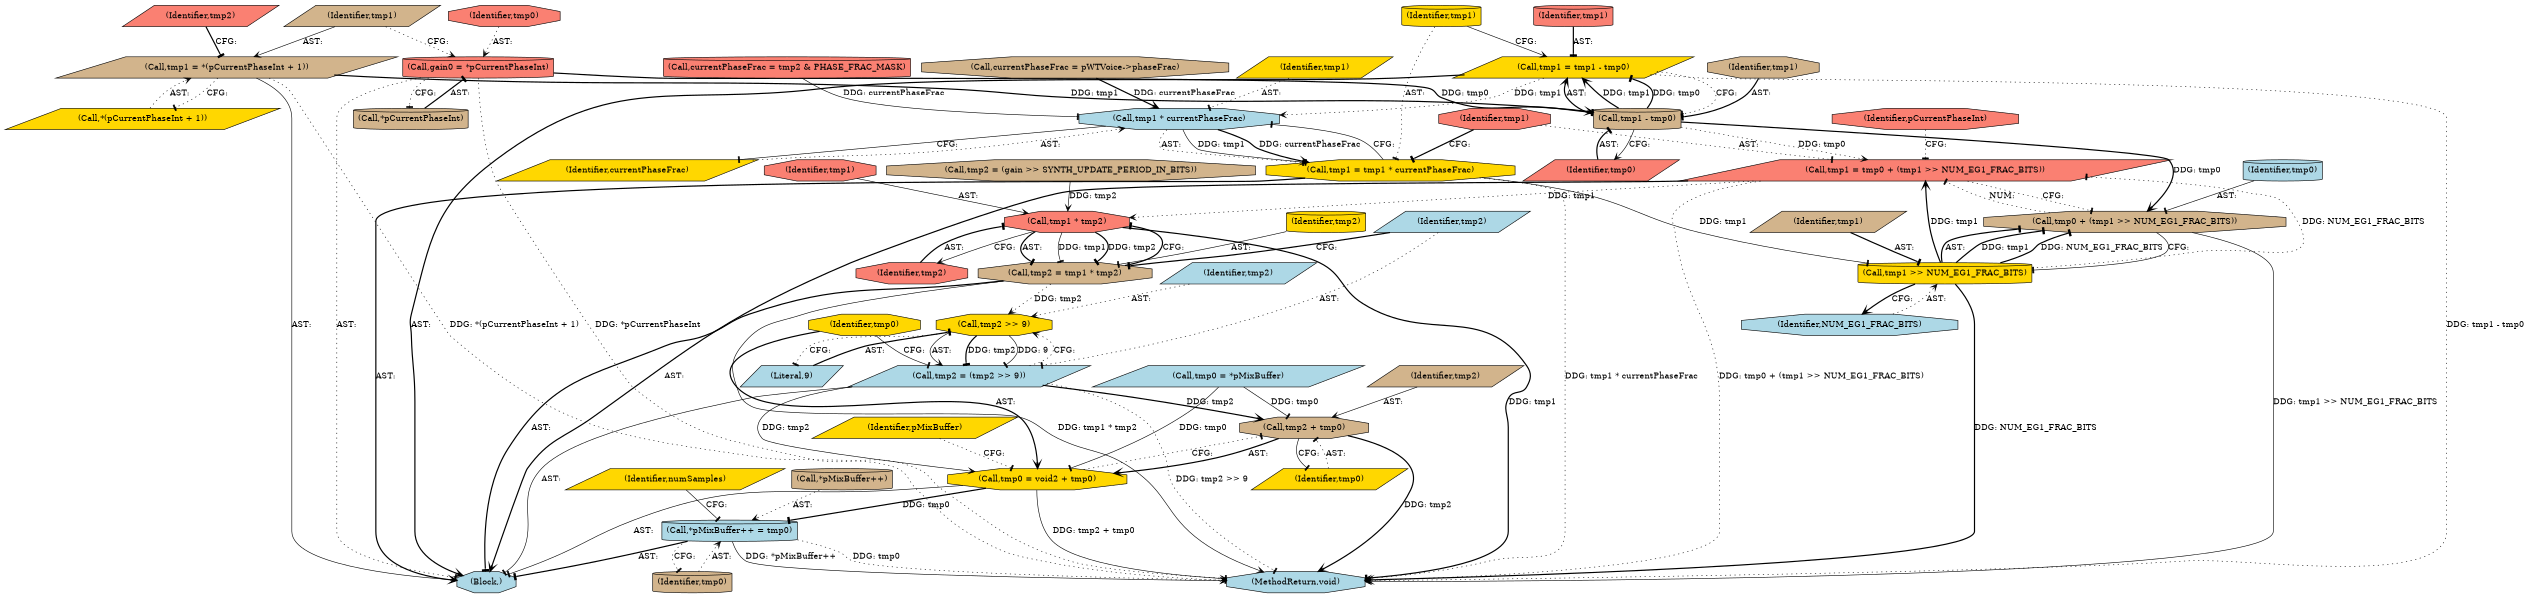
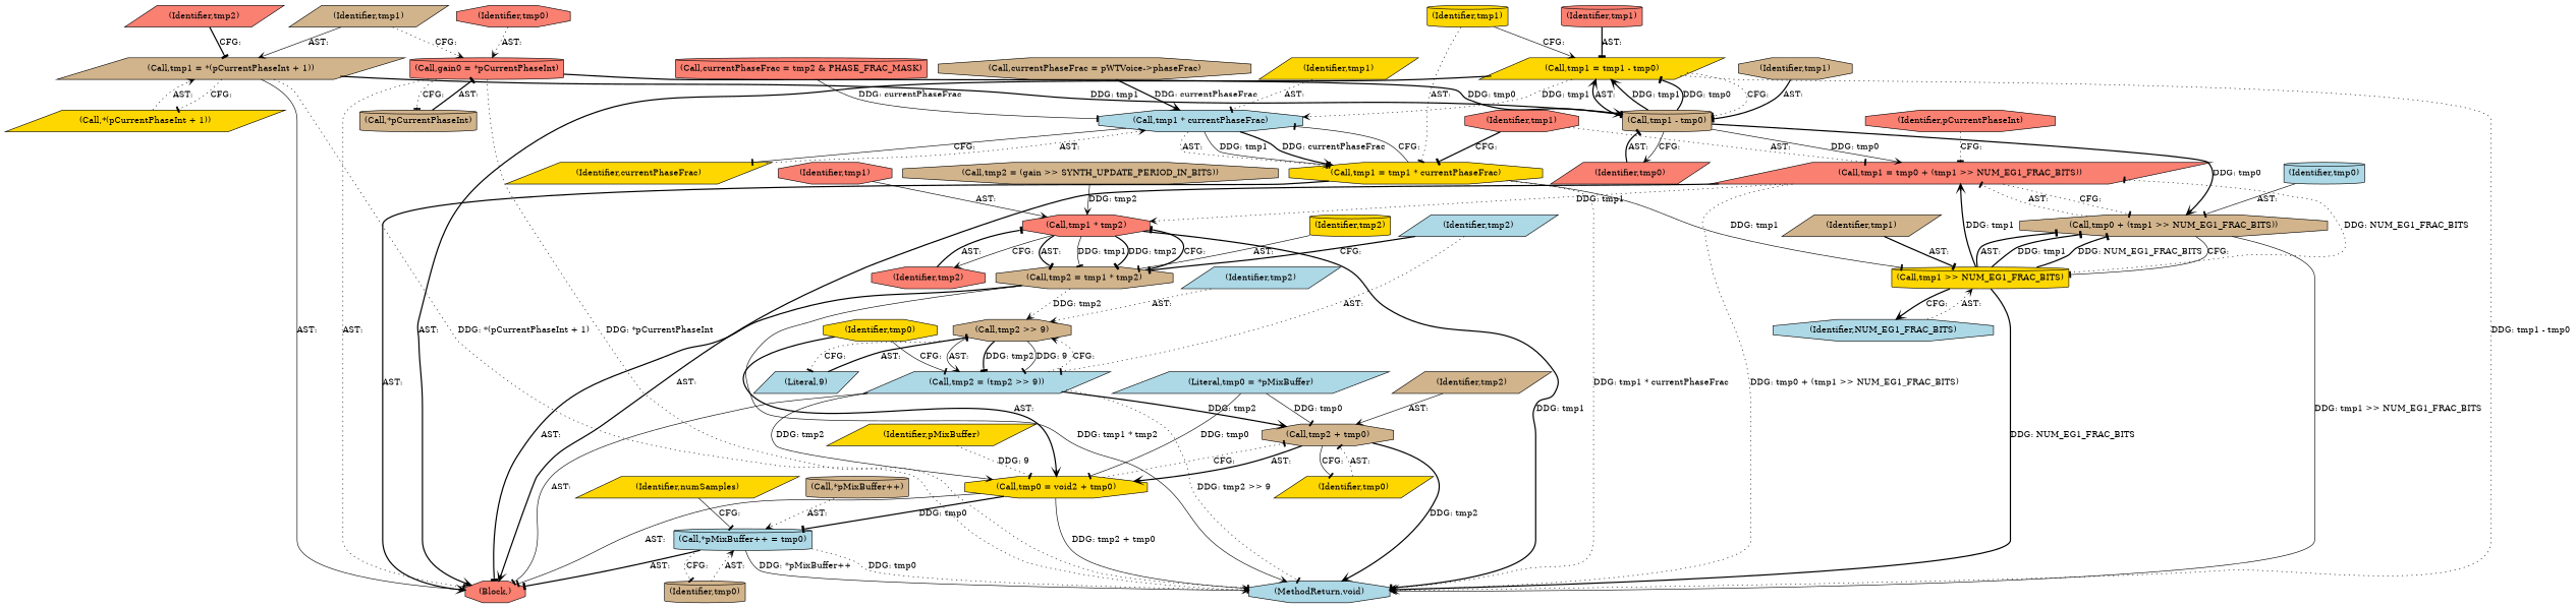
  digraph {
    node [fillcolor=gold shape=octagon style=filled]
    edge [arrowhead=tee style=bold]
    n1 [label="(Call,tmp1 = tmp1 - tmp0)" shape=parallelogram]
    n2 [fillcolor=tan label="(Call,tmp1 - tmp0)" shape=cylinder]
    n3 [fillcolor=lightblue label="(Call,tmp1 * currentPhaseFrac)"]
    n4 [fillcolor=lightblue label="(MethodReturn,void)"]
-   n5 [fillcolor=lightblue label="(Block,)"]
+   n5 [fillcolor=salmon label="(Block,)"]
    n6 [fillcolor=salmon label="(Call,tmp1 = tmp0 + (tmp1 >> NUM_EG1_FRAC_BITS))" shape=parallelogram]
    n7 [fillcolor=tan label="(Call,tmp0 + (tmp1 >> NUM_EG1_FRAC_BITS))"]
    n8 [fillcolor=salmon label="(Identifier,tmp0)" shape=parallelogram]
    n9 [label="(Call,tmp1 = tmp1 * currentPhaseFrac)"]
    n10 [label="(Identifier,currentPhaseFrac)" shape=parallelogram]
    n11 [fillcolor=salmon label="(Call,tmp1 * tmp2)"]
    n12 [label="(Call,tmp1 >> NUM_EG1_FRAC_BITS)" shape=cylinder]
    n13 [fillcolor=tan label="(Call,tmp1 = *(pCurrentPhaseInt + 1))" shape=parallelogram]
    n14 [label="(Call,*(pCurrentPhaseInt + 1))" shape=parallelogram]
    n15 [fillcolor=salmon label="(Call,gain0 = *pCurrentPhaseInt)" shape=cylinder]
    n16 [fillcolor=tan label="(Call,*pCurrentPhaseInt)" shape=cylinder]
    n17 [fillcolor=lightblue label="(Identifier,NUM_EG1_FRAC_BITS)"]
    n18 [fillcolor=tan label="(Call,tmp2 = tmp1 * tmp2)"]
    n19 [fillcolor=salmon label="(Identifier,tmp2)"]
-   n20 [label="(Call,tmp2 >> 9)"]
+   n20 [fillcolor=tan label="(Call,tmp2 >> 9)"]
    n21 [fillcolor=lightblue label="(Call,tmp2 = (tmp2 >> 9))" shape=parallelogram]
    n22 [fillcolor=lightblue label="(Literal,9)" shape=parallelogram]
    n23 [label="(Call,tmp0 = void2 + tmp0)"]
    n24 [fillcolor=tan label="(Call,tmp2 + tmp0)"]
    n25 [fillcolor=lightblue label="(Call,*pMixBuffer++ = tmp0)" shape=cylinder]
    n26 [label="(Identifier,tmp0)" shape=parallelogram]
    n27 [fillcolor=tan label="(Identifier,tmp0)" shape=cylinder]
    n28 [fillcolor=salmon label="(Call,currentPhaseFrac = tmp2 & PHASE_FRAC_MASK)" shape=cylinder]
    n29 [label="(Identifier,tmp1)" shape=cylinder]
    n30 [label="(Identifier,pMixBuffer)" shape=parallelogram]
    n31 [fillcolor=lightblue label="(Identifier,tmp2)" shape=parallelogram]
    n32 [fillcolor=salmon label="(Identifier,tmp2)" shape=parallelogram]
    n33 [fillcolor=salmon label="(Identifier,tmp1)"]
    n34 [fillcolor=tan label="(Identifier,tmp2)" shape=parallelogram]
    n35 [fillcolor=salmon label="(Identifier,tmp1)" shape=cylinder]
    n36 [fillcolor=tan label="(Call,*pMixBuffer++)" shape=cylinder]
    n37 [label="(Identifier,numSamples)" shape=parallelogram]
    n38 [label="(Identifier,tmp0)"]
    n39 [fillcolor=tan label="(Call,tmp2 = (gain >> SYNTH_UPDATE_PERIOD_IN_BITS))"]
    n40 [fillcolor=salmon label="(Identifier,tmp1)"]
    n41 [fillcolor=tan label="(Identifier,tmp1)" shape=parallelogram]
    n42 [fillcolor=tan label="(Call,currentPhaseFrac = pWTVoice->phaseFrac)"]
    n43 [fillcolor=salmon label="(Identifier,pCurrentPhaseInt)"]
    n44 [fillcolor=lightblue label="(Identifier,tmp2)" shape=parallelogram]
    n45 [label="(Identifier,tmp2)" shape=cylinder]
    n46 [label="(Identifier,tmp1)" shape=parallelogram]
    n47 [fillcolor=tan label="(Identifier,tmp1)"]
    n48 [fillcolor=lightblue label="(Identifier,tmp0)" shape=cylinder]
-   n49 [fillcolor=lightblue label="(Call,tmp0 = *pMixBuffer)" shape=parallelogram]
+   n49 [fillcolor=lightblue label="(Literal,tmp0 = *pMixBuffer)" shape=parallelogram]
    n50 [fillcolor=tan label="(Identifier,tmp1)" shape=parallelogram]
    n51 [fillcolor=salmon label="(Identifier,tmp0)"]
    n1 -> n2 [label="CFG: " style=dotted]
    n1 -> n3 [arrowhead=vee label="DDG: tmp1" style=dotted]
    n1 -> n4 [arrowhead=vee label="DDG: tmp1 - tmp0" style=dotted]
    n1 -> n5 [arrowhead=vee label="AST: "]
    n2 -> n1 [arrowhead=vee label="AST: "]
    n2 -> n1 [arrowhead=vee label="DDG: tmp1"]
    n2 -> n1 [label="DDG: tmp0"]
-   n2 -> n6 [arrowhead=vee label="DDG: tmp0" style=dotted]
+   n2 -> n6 [arrowhead=vee label="DDG: tmp0" style=solid]
    n2 -> n7 [arrowhead=vee label="DDG: tmp0"]
    n2 -> n8 [arrowhead=vee label="CFG: " style=solid]
    n3 -> n9 [label="AST: " style=dotted]
    n3 -> n9 [label="DDG: tmp1" style=solid]
    n3 -> n9 [arrowhead=vee label="DDG: currentPhaseFrac"]
    n3 -> n10 [label="CFG: " style=solid]
    n6 -> n4 [arrowhead=vee label="DDG: tmp0 + (tmp1 >> NUM_EG1_FRAC_BITS)" style=dotted]
    n6 -> n5 [arrowhead=vee label="AST: "]
    n6 -> n7 [label="CFG: " style=dotted]
    n6 -> n11 [arrowhead=vee label="DDG: tmp1" style=dotted]
    n7 -> n4 [arrowhead=vee label="DDG: tmp1 >> NUM_EG1_FRAC_BITS" style=solid]
-   n7 -> n6 [label="NUM: " style=dotted]
+   n7 -> n6 [label="AST: " style=dotted]
    n7 -> n12 [label="CFG: " style=solid]
    n8 -> n2 [label="AST: "]
    n9 -> n3 [label="CFG: " style=solid]
    n9 -> n4 [arrowhead=vee label="DDG: tmp1 * currentPhaseFrac" style=dotted]
    n9 -> n5 [arrowhead=vee label="AST: "]
    n9 -> n12 [label="DDG: tmp1" style=solid]
    n10 -> n3 [arrowhead=vee label="AST: " style=dotted]
    n11 -> n4 [label="DDG: tmp1"]
    n11 -> n18 [label="AST: "]
    n11 -> n18 [label="DDG: tmp1" style=solid]
    n11 -> n18 [label="DDG: tmp2"]
    n11 -> n19 [arrowhead=vee label="CFG: " style=solid]
    n12 -> n4 [arrowhead=vee label="DDG: NUM_EG1_FRAC_BITS"]
    n12 -> n6 [arrowhead=vee label="DDG: tmp1"]
    n12 -> n6 [label="DDG: NUM_EG1_FRAC_BITS" style=dotted]
    n12 -> n7 [label="AST: "]
    n12 -> n7 [label="DDG: tmp1"]
    n12 -> n7 [label="DDG: NUM_EG1_FRAC_BITS"]
    n12 -> n17 [arrowhead=vee label="CFG: "]
    n13 -> n2 [arrowhead=vee label="DDG: tmp1"]
    n13 -> n4 [label="DDG: *(pCurrentPhaseInt + 1)" style=dotted]
    n13 -> n5 [arrowhead=vee label="AST: " style=solid]
    n13 -> n14 [label="CFG: " style=dotted]
    n14 -> n13 [arrowhead=vee label="AST: " style=dotted]
    n15 -> n2 [label="DDG: tmp0"]
    n15 -> n4 [label="DDG: *pCurrentPhaseInt" style=dotted]
    n15 -> n5 [label="AST: " style=dotted]
    n15 -> n16 [label="CFG: " style=dotted]
    n16 -> n15 [label="AST: "]
    n17 -> n12 [arrowhead=vee label="AST: " style=dotted]
    n18 -> n4 [arrowhead=vee label="DDG: tmp1 * tmp2" style=solid]
    n18 -> n5 [label="AST: "]
    n18 -> n11 [label="CFG: "]
    n18 -> n20 [arrowhead=vee label="DDG: tmp2" style=dotted]
    n19 -> n11 [label="AST: "]
    n20 -> n21 [arrowhead=vee label="AST: " style=solid]
    n20 -> n21 [label="DDG: tmp2"]
    n20 -> n21 [label="DDG: 9" style=solid]
    n20 -> n22 [label="CFG: " style=dotted]
    n21 -> n4 [label="DDG: tmp2 >> 9" style=dotted]
    n21 -> n5 [label="AST: " style=solid]
    n21 -> n20 [arrowhead=vee label="CFG: " style=dotted]
    n21 -> n23 [arrowhead=vee label="DDG: tmp2" style=solid]
    n21 -> n24 [arrowhead=vee label="DDG: tmp2"]
    n22 -> n20 [label="AST: "]
    n23 -> n4 [arrowhead=vee label="DDG: tmp2 + tmp0" style=solid]
    n23 -> n5 [label="AST: " style=solid]
    n23 -> n24 [label="CFG: " style=dotted]
    n23 -> n25 [label="DDG: tmp0"]
    n24 -> n4 [arrowhead=vee label="DDG: tmp2"]
    n24 -> n23 [arrowhead=vee label="AST: "]
    n24 -> n26 [label="CFG: " style=solid]
    n25 -> n4 [arrowhead=vee label="DDG: tmp0" style=dotted]
    n25 -> n4 [arrowhead=vee label="DDG: *pMixBuffer++" style=solid]
    n25 -> n5 [label="AST: "]
    n25 -> n27 [label="CFG: " style=dotted]
    n26 -> n24 [label="AST: " style=dotted]
    n27 -> n25 [arrowhead=vee label="AST: " style=dotted]
    n28 -> n3 [label="DDG: currentPhaseFrac" style=solid]
    n29 -> n1 [arrowhead=vee label="CFG: " style=solid]
    n29 -> n9 [label="AST: " style=dotted]
-   n30 -> n23 [label="CFG: " style=dotted]
+   n30 -> n23 [label="DDG: 9" style=dotted]
    n31 -> n20 [arrowhead=vee label="AST: " style=dotted]
    n32 -> n13 [label="CFG: "]
    n33 -> n11 [arrowhead=vee label="AST: " style=solid]
    n34 -> n24 [arrowhead=vee label="AST: " style=solid]
    n35 -> n1 [label="AST: "]
    n36 -> n25 [arrowhead=vee label="AST: " style=dotted]
    n37 -> n25 [label="CFG: " style=solid]
    n38 -> n21 [label="CFG: " style=solid]
    n38 -> n23 [arrowhead=vee label="AST: "]
    n39 -> n11 [arrowhead=vee label="DDG: tmp2" style=solid]
    n40 -> n6 [label="AST: " style=dotted]
    n40 -> n9 [label="CFG: "]
    n41 -> n13 [arrowhead=vee label="AST: " style=solid]
    n41 -> n15 [arrowhead=vee label="CFG: " style=dotted]
    n42 -> n3 [arrowhead=vee label="DDG: currentPhaseFrac"]
    n43 -> n6 [label="CFG: " style=dotted]
    n44 -> n18 [label="CFG: "]
    n44 -> n21 [label="AST: " style=dotted]
    n45 -> n18 [label="AST: " style=solid]
    n46 -> n3 [label="AST: " style=dotted]
    n47 -> n2 [label="AST: "]
    n48 -> n7 [label="AST: " style=solid]
    n49 -> n23 [label="DDG: tmp0" style=solid]
    n49 -> n24 [label="DDG: tmp0" style=solid]
    n50 -> n12 [label="AST: "]
    n51 -> n15 [arrowhead=vee label="AST: " style=dotted]
  }
